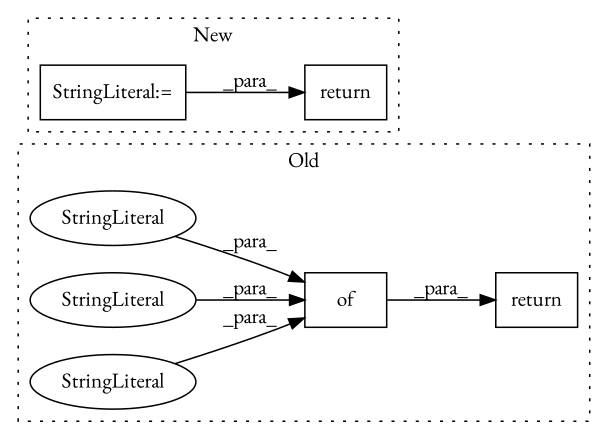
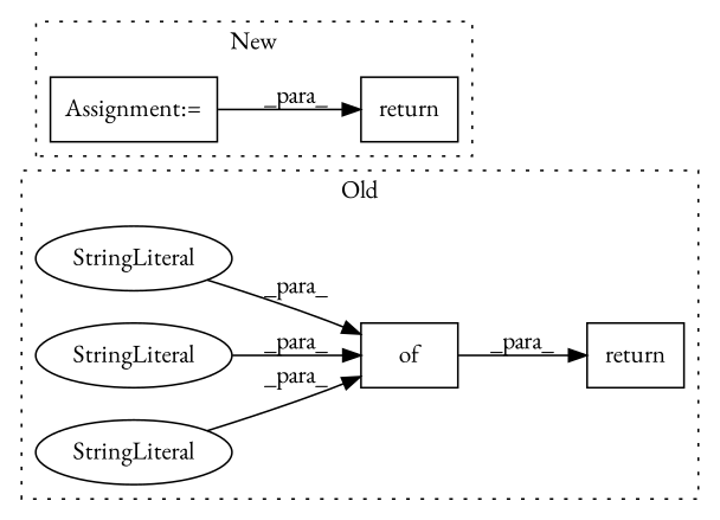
  digraph {
    rankdir=LR
    fontname="EB Garamond"
    node [a=45 l=7 shape=box fontname="EB Garamond"]
    edge [fontname="EB Garamond"]
    n1 [a=32 l="3,1" label=of s="1960,2212"]
    n2 [a=41 label=return s=1949]
    n3 [l=20 label=StringLiteral s=1993 shape=ellipse]
    n4 [l=6 label=StringLiteral s=2195 shape=ellipse]
    n5 [l=20 label=StringLiteral s=2071 shape=ellipse]
    n6 [a=41 label=return s=2088]
-   n7 [a=7 l=1 label="StringLiteral:=" s=1899]
+   n7 [a=7 l=1 label="Assignment:=" s=1899]
    subgraph cluster_1 {
      label=Old
      style=dotted
      n1
      n2
      n3
      n4
      n5
    }
    subgraph cluster_2 {
      label=New
      style=dotted
      n6
      n7
    }
    n1 -> n2 [label=_para_]
    n3 -> n1 [label=_para_]
    n4 -> n1 [label=_para_]
    n5 -> n1 [label=_para_]
    n7 -> n6 [label=_para_]
  }
